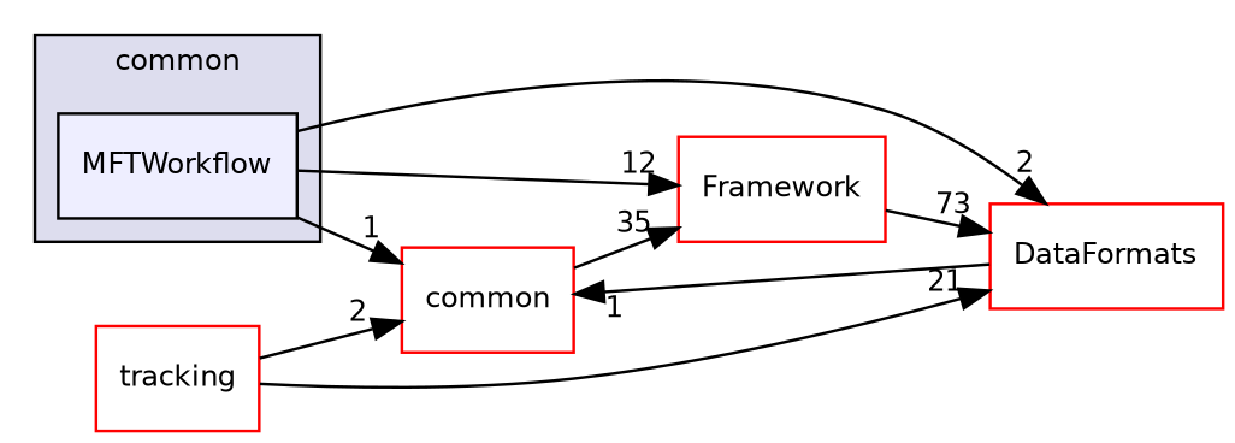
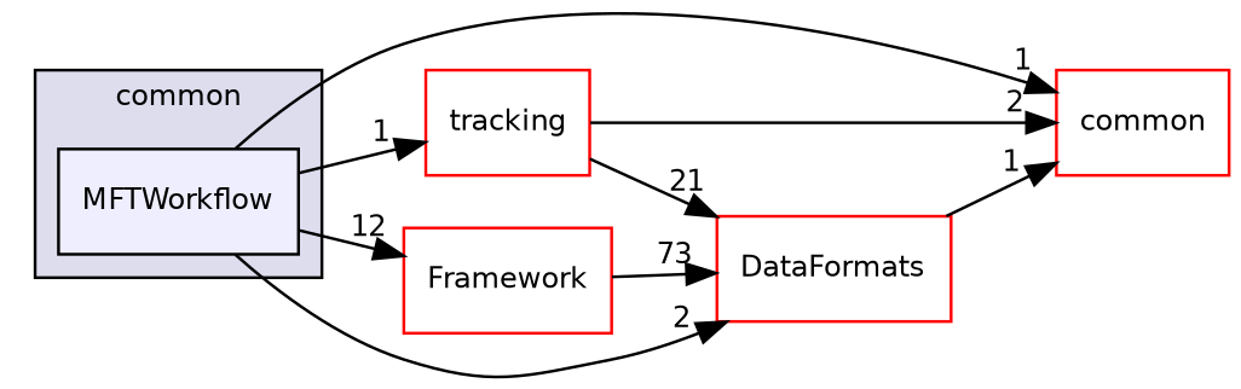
  digraph {
    compound=true
    rankdir=LR
    node [fontname=Helvetica fontsize=10 shape=box color=red]
    edge [headlabel=1 labeldistance=1.5 labelfontname=Helvetica labelfontsize=10]
    n1 [fillcolor="#eeeeff" label=MFTWorkflow pencolor=black style=filled color=""]
    n2 [label=common]
    n3 [label=tracking]
    n4 [label=Framework]
    n5 [label=DataFormats]
    subgraph cluster_1 {
      bgcolor="#ddddee"
      fontname=Helvetica
      fontsize=10
      label=common
      pencolor=black
      n1
    }
    n1 -> n2
+   n1 -> n3
    n1 -> n4 [headlabel=12]
    n1 -> n5 [headlabel=2]
-   n2 -> n4 [headlabel=35]
    n3 -> n2 [headlabel=2]
    n3 -> n5 [headlabel=21]
    n4 -> n5 [headlabel=73]
    n5 -> n2
  }
